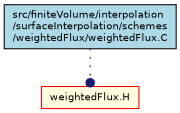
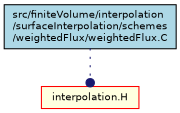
  digraph {
    node [fontname=Helvetica fontsize=10 shape=record style=filled]
    n1 [color=black fillcolor=lightblue fontcolor=black height=0.2 label="src/finiteVolume/interpolation\l/surfaceInterpolation/schemes\l/weightedFlux/weightedFlux.C" width=0.4]
-   n2 [color=red height=0.2 label="weightedFlux.H" width=0.4 fillcolor=lightyellow]
+   n2 [color=red height=0.2 label="interpolation.H" width=0.4 fillcolor=lightyellow]
    n1 -> n2 [color=midnightblue fontname=Helvetica fontsize=10 labelfontname=Helvetica labelfontsize=10 style=dotted arrowhead=dot]
  }
